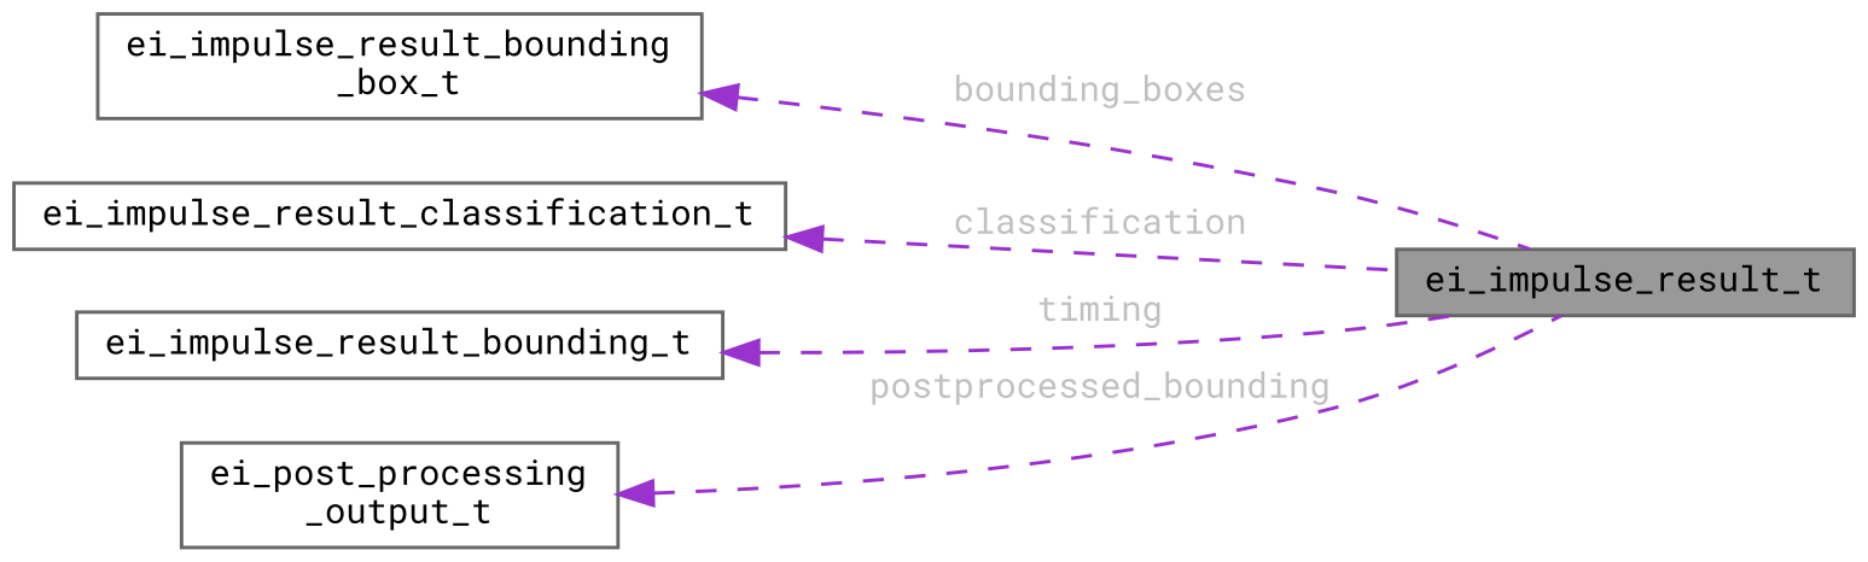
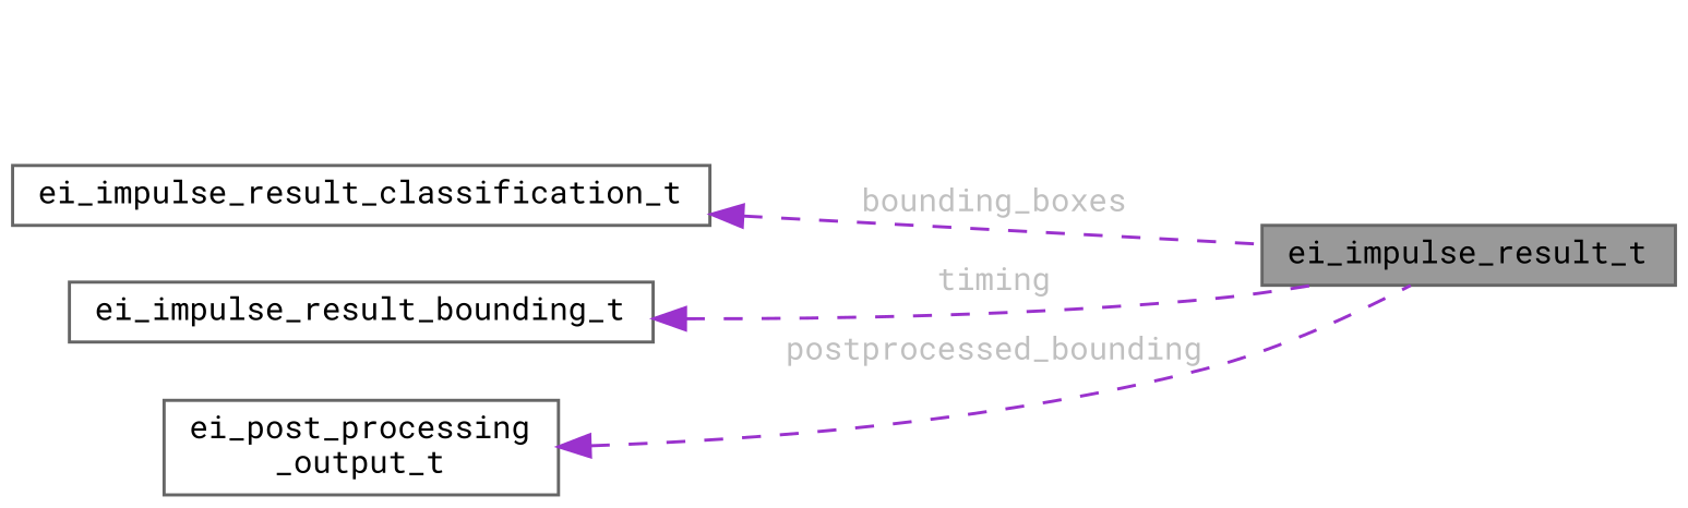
  digraph {
    fontname="Roboto Mono"
    rankdir=LR
    node [color=gray40 fillcolor=white fontname="Roboto Mono" fontsize=10 shape=box style=filled]
    edge [color=darkorchid3 dir=back fontcolor=grey fontname="Roboto Mono" fontsize=10 labelfontname=Helvetica labelfontsize=10 style=dashed]
    n1 [fillcolor=grey60 fontcolor=black height=0.2 label=ei_impulse_result_t width=0.4]
-   n2 [height=0.2 label="ei_impulse_result_bounding\l_box_t" width=0.4]
    n3 [height=0.2 label=ei_impulse_result_classification_t width=0.4]
    n4 [height=0.2 label=ei_impulse_result_bounding_t width=0.4]
    n5 [height=0.2 label="ei_post_processing\l_output_t" width=0.4]
-   n2 -> n1 [label=" bounding_boxes"]
-   n3 -> n1 [label=" classification"]
+   n3 -> n1 [label=" bounding_boxes"]
    n4 -> n1 [label=" timing"]
    n5 -> n1 [label=" postprocessed_bounding"]
  }
